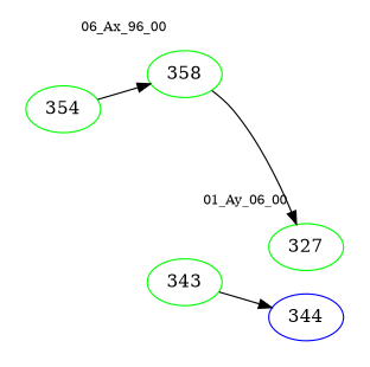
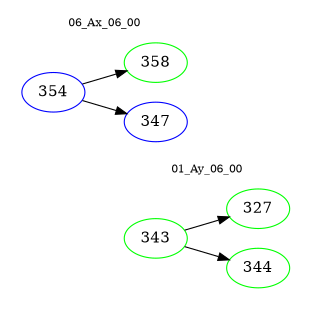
  digraph {
    rankdir=LR
    node [color=green]
    edge [color=black]
-   n1 [label=354]
+   n1 [color=blue label=354]
+   n2 [color=blue label=347]
    n3 [label=358]
    n4 [label=343]
    n5 [label=327]
-   n6 [color=blue label=344]
+   n6 [label=344]
    subgraph cluster_1 {
      color=white
      fontsize=10
-     label="06_Ax_96_00"
+     label="06_Ax_06_00"
      n1
+     n2
      n3
    }
    subgraph cluster_2 {
      color=white
      fontsize=10
      label="01_Ay_06_00"
      n4
      n5
      n6
    }
+   n1 -> n2
    n1 -> n3
-   n3 -> n5
+   n4 -> n5
    n4 -> n6
  }
